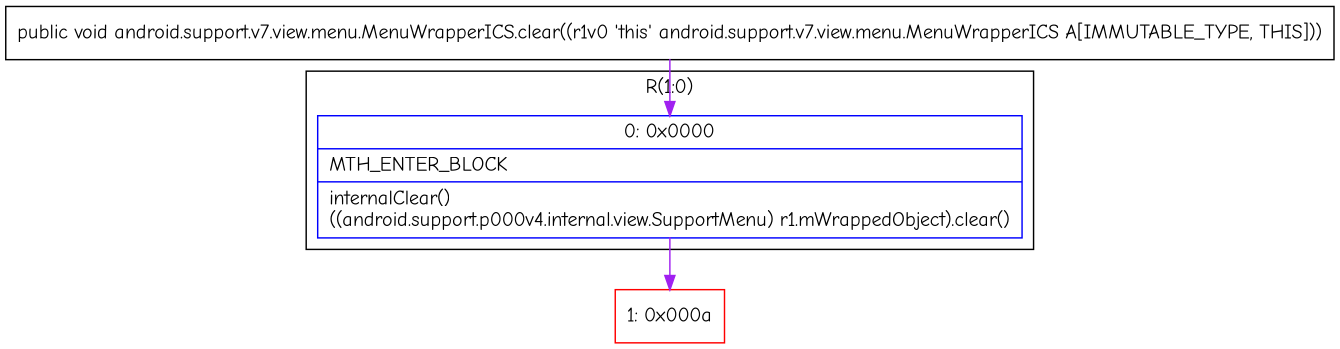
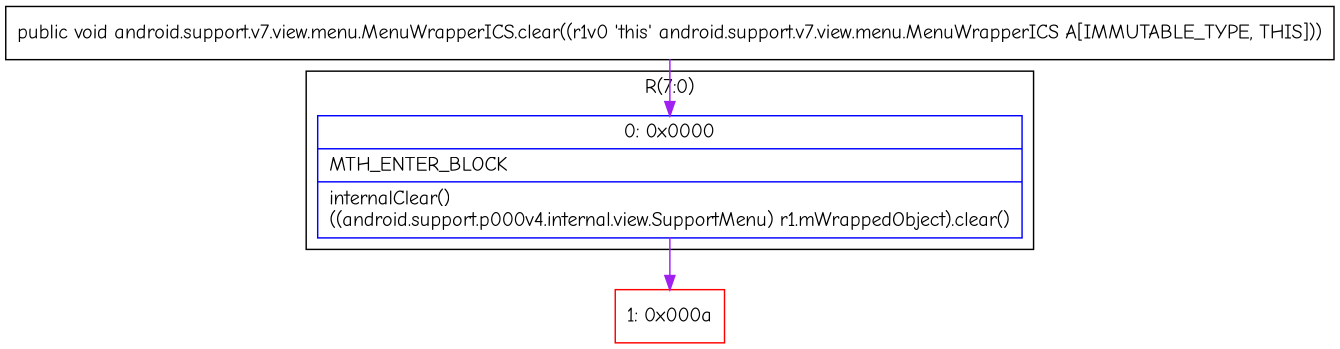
  digraph {
    fontname="Comic Neue"
    node [shape=record fontname="Comic Neue"]
    edge [color=purple fontname="Comic Neue"]
    n1 [color=blue label="{0\:\ 0x0000|MTH_ENTER_BLOCK\l|internalClear()\l((android.support.p000v4.internal.view.SupportMenu) r1.mWrappedObject).clear()\l}"]
    n2 [color=red label="{1\:\ 0x000a}"]
    n3 [label="{public void android.support.v7.view.menu.MenuWrapperICS.clear((r1v0 'this' android.support.v7.view.menu.MenuWrapperICS A[IMMUTABLE_TYPE, THIS])) }"]
    subgraph cluster_1 {
-     label="R(1:0)"
+     label="R(7:0)"
      n1
    }
    n1 -> n2
    n3 -> n1
  }
